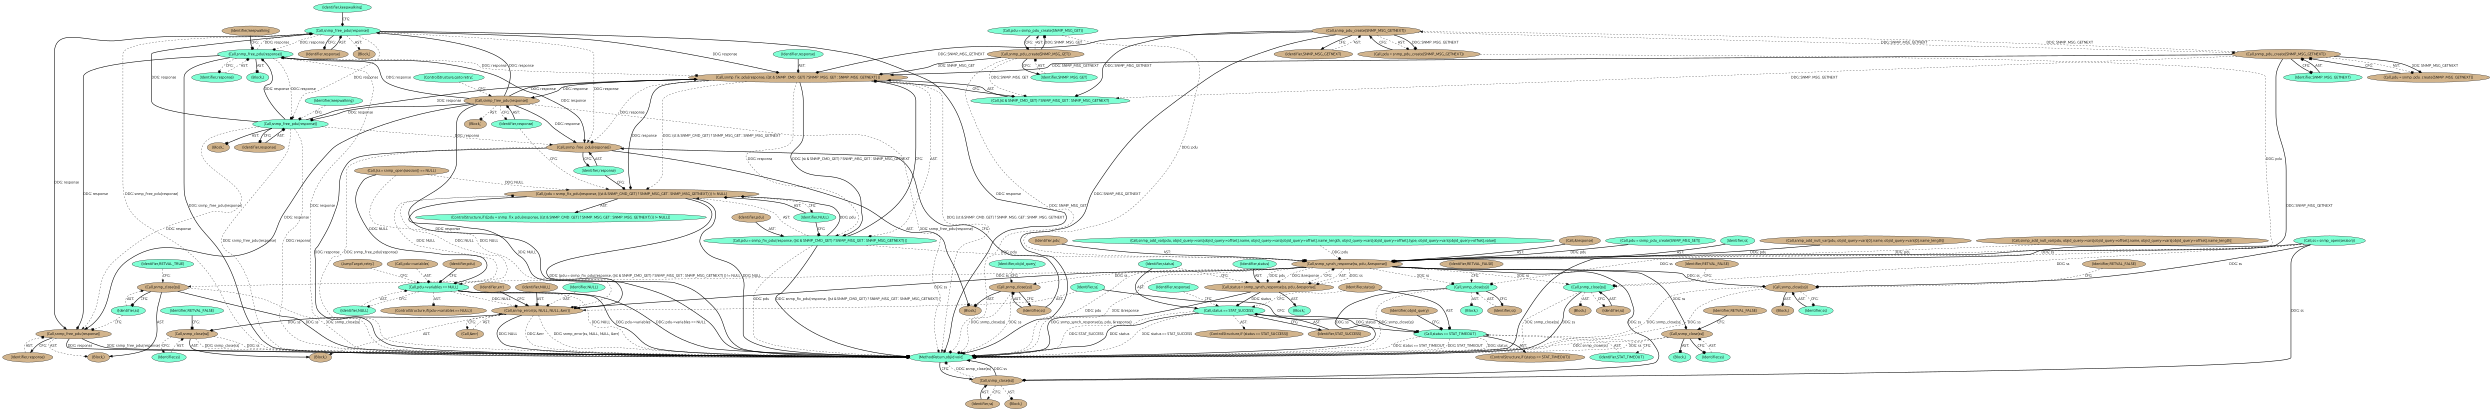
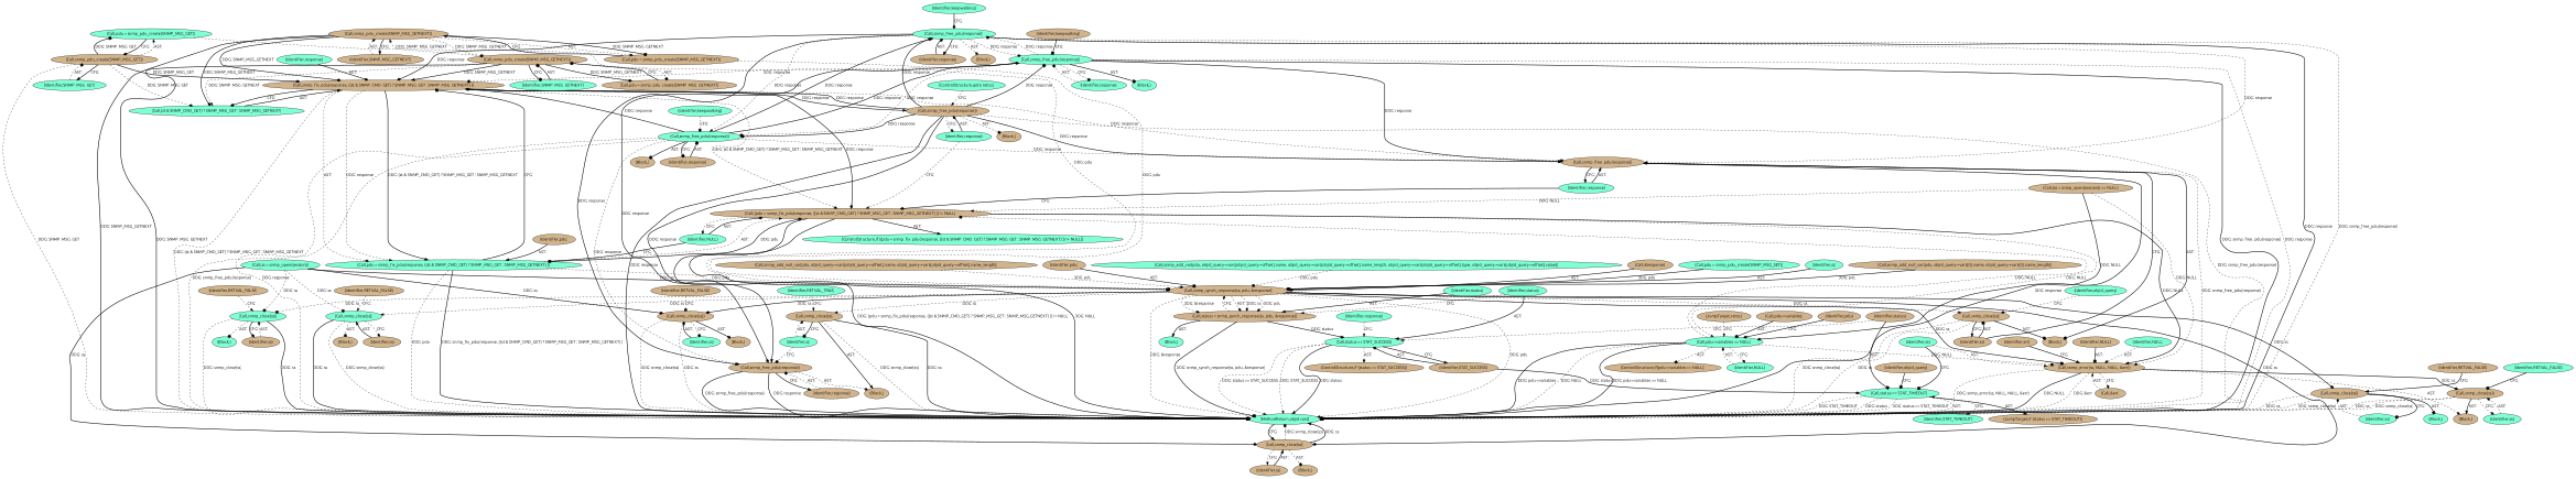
  digraph {
    fontname=Ubuntu
    node [fillcolor=tan fontname=Ubuntu style=filled]
    edge [arrowhead=diamond fontname=Ubuntu style=bold]
    n1 [fillcolor=aquamarine label="(Call,snmp_free_pdu(response))"]
    n2 [fillcolor=aquamarine label="(Call,snmp_free_pdu(response))"]
    n3 [label="(Call,snmp_fix_pdu(response, ((st & SNMP_CMD_GET) ? SNMP_MSG_GET : SNMP_MSG_GETNEXT) ))"]
    n4 [fillcolor=aquamarine label="(Call,snmp_free_pdu(response))"]
    n5 [label="(Call,snmp_free_pdu(response))"]
    n6 [label="(Call,snmp_free_pdu(response))"]
    n7 [label="(Identifier,response)"]
    n8 [label="(Block,)"]
    n9 [fillcolor=aquamarine label="(MethodReturn,objid void)"]
    n10 [fillcolor=aquamarine label="(Identifier,response)"]
    n11 [fillcolor=aquamarine label="(Block,)"]
    n12 [label="(Call,snmp_free_pdu(response))"]
    n13 [label="(Call,(pdu = snmp_fix_pdu(response, ((st & SNMP_CMD_GET) ? SNMP_MSG_GET : SNMP_MSG_GETNEXT) )) != NULL)"]
    n14 [fillcolor=aquamarine label="(Call,pdu = snmp_fix_pdu(response, ((st & SNMP_CMD_GET) ? SNMP_MSG_GET : SNMP_MSG_GETNEXT) ))"]
    n15 [fillcolor=aquamarine label="(Call,(st & SNMP_CMD_GET) ? SNMP_MSG_GET : SNMP_MSG_GETNEXT)"]
    n16 [label="(Identifier,response)"]
    n17 [label="(Block,)"]
    n18 [label="(Identifier,response)"]
    n19 [label="(Block,)"]
    n20 [label="(Block,)"]
    n21 [fillcolor=aquamarine label="(Identifier,response)"]
    n22 [label="(Call,snmp_close(ss))"]
    n23 [label="(Block,)"]
    n24 [fillcolor=aquamarine label="(Identifier,response)"]
    n25 [fillcolor=aquamarine label="(Call,pdu->variables == NULL)"]
    n26 [label="(Call,snmp_error(ss, NULL, NULL, &err))"]
    n27 [fillcolor=aquamarine label="(Identifier,NULL)"]
    n28 [fillcolor=aquamarine label="(ControlStructure,if ((pdu = snmp_fix_pdu(response, ((st & SNMP_CMD_GET) ? SNMP_MSG_GET : SNMP_MSG_GETNEXT) )) != NULL))"]
    n29 [label="(Call,snmp_synch_response(ss, pdu, &response))"]
    n30 [label="(Call,snmp_pdu_create(SNMP_MSG_GET))"]
    n31 [fillcolor=aquamarine label="(Call,pdu = snmp_pdu_create(SNMP_MSG_GET))"]
    n32 [fillcolor=aquamarine label="(Identifier,SNMP_MSG_GET)"]
    n33 [label="(Call,snmp_pdu_create(SNMP_MSG_GETNEXT))"]
    n34 [label="(Call,snmp_pdu_create(SNMP_MSG_GETNEXT))"]
    n35 [label="(Identifier,SNMP_MSG_GETNEXT)"]
    n36 [label="(Call,pdu = snmp_pdu_create(SNMP_MSG_GETNEXT))"]
    n37 [label="(Call,pdu = snmp_pdu_create(SNMP_MSG_GETNEXT))"]
    n38 [fillcolor=aquamarine label="(Identifier,SNMP_MSG_GETNEXT)"]
    n39 [fillcolor=aquamarine label="(Identifier,NULL)"]
    n40 [label="(ControlStructure,if(pdu->variables == NULL))"]
    n41 [label="(Call,snmp_close(ss))"]
    n42 [label="(Call,&err)"]
    n43 [label="(Block,)"]
    n44 [fillcolor=aquamarine label="(Identifier,ss)"]
    n45 [fillcolor=aquamarine label="(Call,snmp_close(ss))"]
    n46 [fillcolor=aquamarine label="(Call,snmp_close(ss))"]
    n47 [label="(Call,snmp_close(ss))"]
    n48 [label="(Call,status = snmp_synch_response(ss, pdu, &response))"]
    n49 [label="(Call,snmp_close(ss))"]
    n50 [label="(Call,snmp_close(ss))"]
    n51 [label="(Call,snmp_close(ss))"]
    n52 [fillcolor=aquamarine label="(Block,)"]
    n53 [label="(Identifier,ss)"]
    n54 [label="(Block,)"]
    n55 [label="(Identifier,ss)"]
    n56 [fillcolor=aquamarine label="(Identifier,ss)"]
    n57 [label="(Block,)"]
    n58 [fillcolor=aquamarine label="(Call,status == STAT_SUCCESS)"]
    n59 [fillcolor=aquamarine label="(Block,)"]
    n60 [fillcolor=aquamarine label="(Identifier,ss)"]
    n61 [label="(Identifier,ss)"]
    n62 [fillcolor=aquamarine label="(Identifier,ss)"]
    n63 [fillcolor=aquamarine label="(Block,)"]
    n64 [label="(Identifier,ss)"]
    n65 [label="(Block,)"]
    n66 [label="(Call,&response)"]
    n67 [fillcolor=aquamarine label="(Call,status == STAT_TIMEOUT)"]
    n68 [label="(ControlStructure,if (status == STAT_SUCCESS))"]
    n69 [label="(Identifier,STAT_SUCCESS)"]
-   n70 [label="(ControlStructure,if (status == STAT_TIMEOUT))"]
+   n70 [label="(JumpTarget,if (status == STAT_TIMEOUT))"]
    n71 [fillcolor=aquamarine label="(Identifier,STAT_TIMEOUT)"]
    n72 [fillcolor=aquamarine label="(Identifier,RETVAL_TRUE)"]
    n73 [fillcolor=aquamarine label="(Identifier,keepwalking)"]
    n74 [label="(Identifier,RETVAL_FALSE)"]
    n75 [label="(Identifier,status)"]
    n76 [fillcolor=aquamarine label="(Identifier,response)"]
    n77 [fillcolor=aquamarine label="(Identifier,RETVAL_FALSE)"]
    n78 [label="(Identifier,RETVAL_FALSE)"]
    n79 [fillcolor=aquamarine label="(Call,pdu = snmp_pdu_create(SNMP_MSG_SET))"]
    n80 [label="(Call,pdu->variables)"]
    n81 [label="(Identifier,keepwalking)"]
    n82 [label="(Identifier,pdu)"]
    n83 [label="(Identifier,RETVAL_FALSE)"]
    n84 [fillcolor=aquamarine label="(Identifier,keepwalking)"]
    n85 [fillcolor=aquamarine label="(Identifier,status)"]
    n86 [label="(Identifier,err)"]
    n87 [label="(Identifier,objid_query)"]
    n88 [fillcolor=aquamarine label="(Identifier,ss)"]
    n89 [label="(Call,snmp_add_null_var(pdu, objid_query->vars[0].name, objid_query->vars[0].name_length))"]
    n90 [fillcolor=aquamarine label="(Identifier,status)"]
    n91 [label="(JumpTarget,retry:)"]
    n92 [fillcolor=aquamarine label="(Identifier,ss)"]
    n93 [label="(Identifier,RETVAL_FALSE)"]
    n94 [label="(Identifier,NULL)"]
    n95 [label="(Call,snmp_add_null_var(pdu, objid_query->vars[objid_query->offset].name, objid_query->vars[objid_query->offset].name_length))"]
    n96 [fillcolor=aquamarine label="(Call,ss = snmp_open(session))"]
    n97 [fillcolor=aquamarine label="(Identifier,objid_query)"]
    n98 [fillcolor=aquamarine label="(ControlStructure,goto retry;)"]
    n99 [fillcolor=aquamarine label="(Identifier,NULL)"]
    n100 [label="(Identifier,pdu)"]
    n101 [fillcolor=aquamarine label="(Call,snmp_add_var(pdu, objid_query->vars[objid_query->offset].name, objid_query->vars[objid_query->offset].name_length, objid_query->vars[objid_query->offset].type, objid_query->vars[objid_query->offset].value))"]
    n102 [fillcolor=aquamarine label="(Identifier,response)"]
    n103 [label="(Call,(ss = snmp_open(session)) == NULL)"]
    n104 [label="(Identifier,pdu)"]
    n1 -> n2 [label="DDG: response" style=dashed]
    n1 -> n3 [label="DDG: response"]
    n1 -> n4 [arrowhead=normal label="DDG: response" style=dashed]
    n1 -> n5 [arrowhead=normal label="DDG: response"]
    n1 -> n6 [arrowhead=normal label="DDG: response" style=dashed]
    n1 -> n7 [label="CFG: "]
    n1 -> n8 [label="AST: " style=dashed]
    n1 -> n9 [label="DDG: response"]
    n1 -> n9 [arrowhead=box label="DDG: snmp_free_pdu(response)" style=dashed]
    n2 -> n1 [arrowhead=box label="DDG: response" style=dashed]
    n2 -> n3 [arrowhead=box label="DDG: response" style=dashed]
    n2 -> n4 [arrowhead=box label="DDG: response" style=dashed]
    n2 -> n5 [label="DDG: response"]
    n2 -> n6 [arrowhead=normal label="DDG: response"]
    n2 -> n9 [arrowhead=normal label="DDG: response" style=dashed]
    n2 -> n9 [label="DDG: snmp_free_pdu(response)"]
    n2 -> n10 [arrowhead=box label="CFG: " style=dashed]
    n2 -> n11 [arrowhead=box label="AST: "]
    n3 -> n6 [arrowhead=box label="DDG: response" style=dashed]
    n3 -> n9 [arrowhead=normal label="DDG: (st & SNMP_CMD_GET) ? SNMP_MSG_GET : SNMP_MSG_GETNEXT" style=dashed]
    n3 -> n12 [arrowhead=normal label="DDG: response"]
    n3 -> n13 [label="DDG: response"]
    n3 -> n13 [label="DDG: (st & SNMP_CMD_GET) ? SNMP_MSG_GET : SNMP_MSG_GETNEXT" style=dashed]
    n3 -> n14 [label="AST: " style=dashed]
    n3 -> n14 [arrowhead=normal label="DDG: response" style=dashed]
    n3 -> n14 [arrowhead=normal label="DDG: (st & SNMP_CMD_GET) ? SNMP_MSG_GET : SNMP_MSG_GETNEXT"]
    n3 -> n15 [label="CFG: "]
    n4 -> n1 [arrowhead=normal label="DDG: response"]
    n4 -> n2 [label="DDG: response"]
    n4 -> n3 [label="DDG: response"]
    n4 -> n5 [arrowhead=normal label="DDG: response" style=dashed]
    n4 -> n6 [arrowhead=normal label="DDG: response" style=dashed]
    n4 -> n9 [arrowhead=box label="DDG: snmp_free_pdu(response)" style=dashed]
    n4 -> n9 [arrowhead=normal label="DDG: response" style=dashed]
    n4 -> n16 [arrowhead=box label="CFG: "]
    n4 -> n17 [arrowhead=box label="AST: "]
    n5 -> n9 [label="DDG: snmp_free_pdu(response)"]
    n5 -> n9 [arrowhead=normal label="DDG: response"]
    n5 -> n18 [arrowhead=normal label="CFG: "]
    n5 -> n19 [label="AST: " style=dashed]
    n6 -> n9 [label="DDG: snmp_free_pdu(response)" style=dashed]
    n6 -> n9 [arrowhead=normal label="DDG: response"]
    n6 -> n20 [arrowhead=box label="AST: "]
    n6 -> n21 [arrowhead=normal label="CFG: "]
    n7 -> n1 [label="AST: "]
    n9 -> n22 [arrowhead=normal label="CFG: "]
    n10 -> n2 [arrowhead=box label="AST: " style=dashed]
    n12 -> n1 [arrowhead=normal label="DDG: response"]
    n12 -> n2 [arrowhead=box label="DDG: response"]
    n12 -> n3 [arrowhead=normal label="DDG: response"]
    n12 -> n4 [arrowhead=box label="DDG: response"]
    n12 -> n5 [arrowhead=normal label="DDG: response"]
    n12 -> n6 [arrowhead=normal label="DDG: response"]
    n12 -> n9 [label="DDG: snmp_free_pdu(response)" style=dashed]
    n12 -> n9 [label="DDG: response"]
    n12 -> n23 [arrowhead=box label="AST: " style=dashed]
    n12 -> n24 [label="CFG: " style=dashed]
    n13 -> n9 [label="DDG: (pdu = snmp_fix_pdu(response, ((st & SNMP_CMD_GET) ? SNMP_MSG_GET : SNMP_MSG_GETNEXT) )) != NULL"]
    n13 -> n9 [label="DDG: NULL"]
    n13 -> n25 [arrowhead=normal label="DDG: NULL" style=dashed]
    n13 -> n26 [arrowhead=normal label="DDG: NULL"]
    n13 -> n27 [label="CFG: " style=dashed]
    n13 -> n28 [arrowhead=normal label="AST: "]
    n14 -> n3 [arrowhead=box label="CFG: "]
    n14 -> n9 [arrowhead=box label="DDG: snmp_fix_pdu(response, ((st & SNMP_CMD_GET) ? SNMP_MSG_GET : SNMP_MSG_GETNEXT) )"]
    n14 -> n9 [arrowhead=box label="DDG: pdu" style=dashed]
    n14 -> n13 [arrowhead=normal label="AST: " style=dashed]
    n14 -> n13 [label="DDG: pdu"]
    n14 -> n29 [arrowhead=box label="DDG: pdu" style=dashed]
    n15 -> n3 [arrowhead=normal label="AST: "]
    n16 -> n4 [arrowhead=box label="AST: "]
    n18 -> n5 [arrowhead=box label="AST: " style=dashed]
    n21 -> n6 [arrowhead=normal label="AST: "]
    n21 -> n13 [label="CFG: "]
    n22 -> n9 [arrowhead=box label="DDG: snmp_close(ss)" style=dashed]
    n22 -> n9 [arrowhead=normal label="DDG: ss"]
    n22 -> n64 [arrowhead=normal label="CFG: " style=dashed]
    n22 -> n65 [arrowhead=box label="AST: " style=dashed]
    n24 -> n12 [label="AST: "]
    n24 -> n13 [arrowhead=normal label="CFG: " style=dashed]
    n25 -> n9 [label="DDG: pdu->variables"]
    n25 -> n9 [arrowhead=box label="DDG: NULL" style=dashed]
    n25 -> n9 [arrowhead=normal label="DDG: pdu->variables == NULL"]
    n25 -> n13 [arrowhead=box label="DDG: NULL" style=dashed]
    n25 -> n26 [arrowhead=box label="DDG: NULL" style=dashed]
    n25 -> n39 [label="CFG: " style=dashed]
    n25 -> n40 [arrowhead=box label="AST: " style=dashed]
    n26 -> n9 [arrowhead=normal label="DDG: NULL"]
    n26 -> n9 [arrowhead=box label="DDG: &err" style=dashed]
    n26 -> n9 [label="DDG: snmp_error(ss, NULL, NULL, &err)" style=dashed]
    n26 -> n41 [label="DDG: ss"]
    n26 -> n42 [label="CFG: " style=dashed]
    n26 -> n43 [label="AST: " style=dashed]
    n27 -> n13 [label="AST: "]
    n27 -> n14 [arrowhead=box label="CFG: "]
    n29 -> n9 [arrowhead=normal label="DDG: pdu" style=dashed]
    n29 -> n9 [label="DDG: &response" style=dashed]
    n29 -> n22 [label="DDG: ss"]
    n29 -> n26 [arrowhead=box label="DDG: ss"]
    n29 -> n45 [arrowhead=box label="DDG: ss" style=dashed]
    n29 -> n46 [arrowhead=normal label="DDG: ss" style=dashed]
    n29 -> n47 [label="DDG: ss"]
    n29 -> n48 [label="AST: " style=dashed]
    n29 -> n48 [label="DDG: ss" style=dashed]
    n29 -> n48 [label="DDG: pdu" style=dashed]
    n29 -> n48 [label="DDG: &response" style=dashed]
    n29 -> n49 [arrowhead=normal label="DDG: ss" style=dashed]
    n29 -> n50 [arrowhead=normal label="DDG: ss" style=dashed]
    n29 -> n51 [label="DDG: ss"]
    n30 -> n3 [label="DDG: SNMP_MSG_GET"]
    n30 -> n9 [arrowhead=box label="DDG: SNMP_MSG_GET" style=dashed]
    n30 -> n15 [label="DDG: SNMP_MSG_GET" style=dashed]
    n30 -> n31 [arrowhead=normal label="AST: " style=dashed]
    n30 -> n31 [arrowhead=box label="DDG: SNMP_MSG_GET"]
    n30 -> n32 [arrowhead=normal label="CFG: "]
    n31 -> n29 [arrowhead=box label="DDG: pdu" style=dashed]
    n31 -> n30 [label="CFG: "]
    n32 -> n30 [arrowhead=box label="AST: " style=dashed]
    n33 -> n3 [label="DDG: SNMP_MSG_GETNEXT"]
    n33 -> n9 [label="DDG: SNMP_MSG_GETNEXT"]
    n33 -> n15 [label="DDG: SNMP_MSG_GETNEXT"]
    n33 -> n34 [arrowhead=box label="DDG: SNMP_MSG_GETNEXT" style=dashed]
    n33 -> n35 [arrowhead=normal label="CFG: "]
    n33 -> n36 [label="AST: " style=dashed]
    n33 -> n36 [arrowhead=box label="DDG: SNMP_MSG_GETNEXT"]
    n34 -> n3 [arrowhead=normal label="DDG: SNMP_MSG_GETNEXT"]
    n34 -> n9 [arrowhead=box label="DDG: SNMP_MSG_GETNEXT"]
    n34 -> n15 [arrowhead=normal label="DDG: SNMP_MSG_GETNEXT" style=dashed]
    n34 -> n33 [arrowhead=normal label="DDG: SNMP_MSG_GETNEXT" style=dashed]
    n34 -> n37 [arrowhead=box label="AST: " style=dashed]
    n34 -> n37 [label="DDG: SNMP_MSG_GETNEXT"]
    n34 -> n38 [arrowhead=box label="CFG: "]
    n35 -> n33 [label="AST: " style=dashed]
    n36 -> n29 [arrowhead=box label="DDG: pdu" style=dashed]
    n36 -> n33 [arrowhead=normal label="CFG: "]
    n37 -> n34 [arrowhead=box label="CFG: "]
    n38 -> n34 [arrowhead=box label="AST: "]
    n39 -> n25 [label="AST: " style=dashed]
    n41 -> n9 [arrowhead=box label="DDG: ss" style=dashed]
    n41 -> n9 [label="DDG: snmp_close(ss)" style=dashed]
    n41 -> n43 [arrowhead=normal label="AST: "]
    n41 -> n44 [label="CFG: " style=dashed]
    n42 -> n26 [arrowhead=normal label="AST: " style=dashed]
    n44 -> n41 [label="AST: " style=dashed]
    n45 -> n9 [arrowhead=box label="DDG: ss"]
    n45 -> n9 [arrowhead=box label="DDG: snmp_close(ss)" style=dashed]
    n45 -> n52 [arrowhead=box label="AST: " style=dashed]
    n45 -> n53 [label="CFG: "]
    n46 -> n9 [label="DDG: ss"]
    n46 -> n9 [arrowhead=normal label="DDG: snmp_close(ss)" style=dashed]
    n46 -> n54 [arrowhead=box label="AST: " style=dashed]
    n46 -> n55 [label="CFG: " style=dashed]
    n47 -> n9 [label="DDG: snmp_close(ss)" style=dashed]
    n47 -> n9 [arrowhead=normal label="DDG: ss" style=dashed]
    n47 -> n56 [arrowhead=box label="CFG: " style=dashed]
    n47 -> n57 [label="AST: "]
    n48 -> n9 [arrowhead=box label="DDG: snmp_synch_response(ss, pdu, &response)"]
    n48 -> n29 [label="CFG: " style=dashed]
    n48 -> n58 [label="DDG: status"]
    n48 -> n59 [arrowhead=normal label="AST: "]
    n49 -> n9 [arrowhead=normal label="DDG: snmp_close(ss)" style=dashed]
    n49 -> n9 [arrowhead=normal label="DDG: ss"]
    n49 -> n19 [arrowhead=normal label="AST: "]
    n49 -> n60 [arrowhead=box label="CFG: "]
    n50 -> n9 [label="DDG: ss" style=dashed]
    n50 -> n9 [arrowhead=box label="DDG: snmp_close(ss)" style=dashed]
    n50 -> n20 [arrowhead=box label="AST: "]
    n50 -> n61 [arrowhead=normal label="CFG: "]
    n51 -> n9 [label="DDG: ss" style=dashed]
    n51 -> n9 [label="DDG: snmp_close(ss)" style=dashed]
    n51 -> n62 [arrowhead=box label="CFG: "]
    n51 -> n63 [arrowhead=box label="AST: "]
    n53 -> n45 [label="AST: " style=dashed]
    n55 -> n46 [arrowhead=normal label="AST: "]
    n56 -> n47 [label="AST: "]
    n58 -> n9 [arrowhead=normal label="DDG: status == STAT_SUCCESS" style=dashed]
    n58 -> n9 [arrowhead=normal label="DDG: STAT_SUCCESS" style=dashed]
    n58 -> n9 [arrowhead=normal label="DDG: status"]
-   n58 -> n67 [label="DDG: status"]
+   n69 -> n67 [label="DDG: status"]
    n58 -> n68 [label="AST: " style=dashed]
    n58 -> n69 [arrowhead=normal label="CFG: "]
    n60 -> n5 [arrowhead=box label="CFG: " style=dashed]
    n60 -> n49 [label="AST: " style=dashed]
    n61 -> n6 [arrowhead=normal label="CFG: "]
    n61 -> n50 [arrowhead=box label="AST: "]
    n62 -> n51 [label="AST: " style=dashed]
    n64 -> n22 [arrowhead=normal label="AST: "]
    n66 -> n29 [label="AST: "]
    n67 -> n9 [label="DDG: status" style=dashed]
    n67 -> n9 [arrowhead=normal label="DDG: status == STAT_TIMEOUT" style=dashed]
    n67 -> n9 [arrowhead=box label="DDG: STAT_TIMEOUT" style=dashed]
    n67 -> n70 [arrowhead=normal label="AST: "]
    n67 -> n71 [arrowhead=normal label="CFG: " style=dashed]
    n69 -> n58 [label="AST: "]
    n71 -> n67 [arrowhead=normal label="AST: " style=dashed]
    n72 -> n49 [arrowhead=normal label="CFG: " style=dashed]
    n73 -> n1 [label="CFG: "]
    n74 -> n51 [arrowhead=normal label="CFG: "]
    n75 -> n58 [arrowhead=normal label="CFG: " style=dashed]
    n75 -> n67 [arrowhead=box label="AST: "]
    n76 -> n58 [arrowhead=normal label="CFG: " style=dashed]
    n77 -> n41 [arrowhead=box label="CFG: "]
    n78 -> n45 [arrowhead=normal label="CFG: " style=dashed]
    n79 -> n29 [arrowhead=normal label="DDG: pdu"]
-   n80 -> n25 [arrowhead=box label="AST: " style=dashed]
+   n80 -> n25 [arrowhead=box label="AST: "]
    n81 -> n2 [arrowhead=box label="CFG: "]
    n82 -> n25 [label="CFG: "]
    n83 -> n46 [arrowhead=normal label="CFG: " style=dashed]
    n84 -> n4 [arrowhead=box label="CFG: " style=dashed]
    n85 -> n48 [arrowhead=normal label="CFG: " style=dashed]
    n85 -> n58 [arrowhead=normal label="AST: "]
    n86 -> n26 [arrowhead=normal label="CFG: "]
    n87 -> n67 [arrowhead=box label="CFG: "]
    n88 -> n29 [arrowhead=box label="AST: "]
    n89 -> n29 [arrowhead=normal label="DDG: pdu"]
    n90 -> n48 [arrowhead=normal label="AST: "]
    n91 -> n25 [arrowhead=normal label="CFG: " style=dashed]
    n92 -> n26 [arrowhead=normal label="AST: " style=dashed]
    n92 -> n67 [arrowhead=box label="CFG: "]
    n93 -> n47 [arrowhead=box label="CFG: " style=dashed]
    n94 -> n26 [arrowhead=box label="AST: "]
    n95 -> n29 [label="DDG: pdu" style=dashed]
    n96 -> n22 [label="DDG: ss"]
    n96 -> n29 [arrowhead=normal label="DDG: ss"]
    n96 -> n45 [arrowhead=box label="DDG: ss" style=dashed]
    n96 -> n46 [arrowhead=box label="DDG: ss" style=dashed]
    n96 -> n47 [label="DDG: ss"]
    n97 -> n50 [label="CFG: " style=dashed]
    n98 -> n12 [arrowhead=normal label="CFG: " style=dashed]
    n99 -> n26 [label="AST: " style=dashed]
    n100 -> n29 [arrowhead=box label="AST: "]
    n101 -> n29 [arrowhead=box label="DDG: pdu" style=dashed]
    n102 -> n3 [label="AST: "]
    n103 -> n13 [arrowhead=normal label="DDG: NULL" style=dashed]
    n103 -> n25 [label="DDG: NULL"]
    n103 -> n26 [label="DDG: NULL" style=dashed]
    n104 -> n14 [arrowhead=normal label="AST: "]
  }
